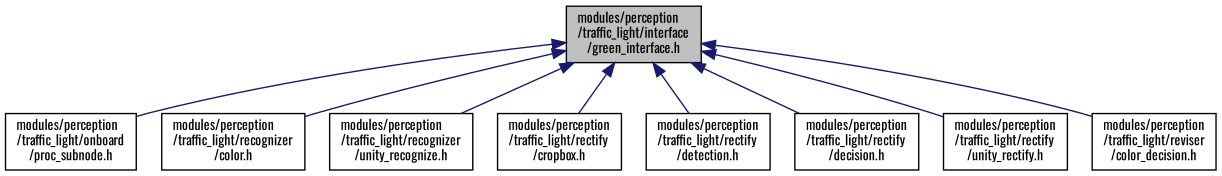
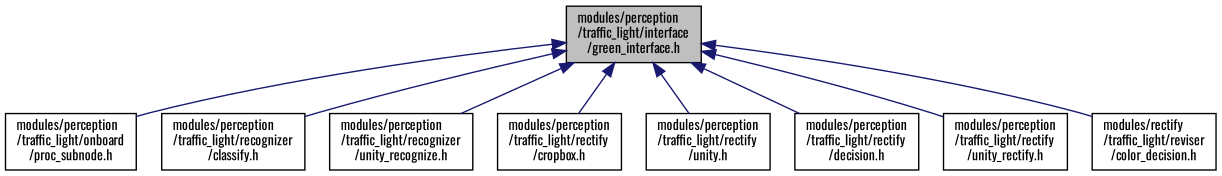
  digraph {
    fontname=Oswald
    node [color=black fillcolor=white fontname=Oswald fontsize=10 shape=record style=filled]
    edge [color=midnightblue dir=back fontname=Oswald fontsize=10 labelfontname=Helvetica labelfontsize=10 style=solid]
    n1 [fillcolor=grey75 fontcolor=black height=0.2 label="modules/perception\l/traffic_light/interface\l/green_interface.h" width=0.4]
    n2 [height=0.2 label="modules/perception\l/traffic_light/onboard\l/proc_subnode.h" width=0.4]
-   n3 [height=0.2 label="modules/perception\l/traffic_light/recognizer\l/color.h" width=0.4]
+   n3 [height=0.2 label="modules/perception\l/traffic_light/recognizer\l/classify.h" width=0.4]
    n4 [height=0.2 label="modules/perception\l/traffic_light/recognizer\l/unity_recognize.h" width=0.4]
    n5 [height=0.2 label="modules/perception\l/traffic_light/rectify\l/cropbox.h" width=0.4]
-   n6 [height=0.2 label="modules/perception\l/traffic_light/rectify\l/detection.h" width=0.4]
+   n6 [height=0.2 label="modules/perception\l/traffic_light/rectify\l/unity.h" width=0.4]
    n7 [height=0.2 label="modules/perception\l/traffic_light/rectify\l/decision.h" width=0.4]
    n8 [height=0.2 label="modules/perception\l/traffic_light/rectify\l/unity_rectify.h" width=0.4]
-   n9 [height=0.2 label="modules/perception\l/traffic_light/reviser\l/color_decision.h" width=0.4]
+   n9 [height=0.2 label="modules/rectify\l/traffic_light/reviser\l/color_decision.h" width=0.4]
    n1 -> n2
    n1 -> n3
    n1 -> n4
    n1 -> n5
    n1 -> n6
    n1 -> n7
    n1 -> n8
    n1 -> n9
  }
